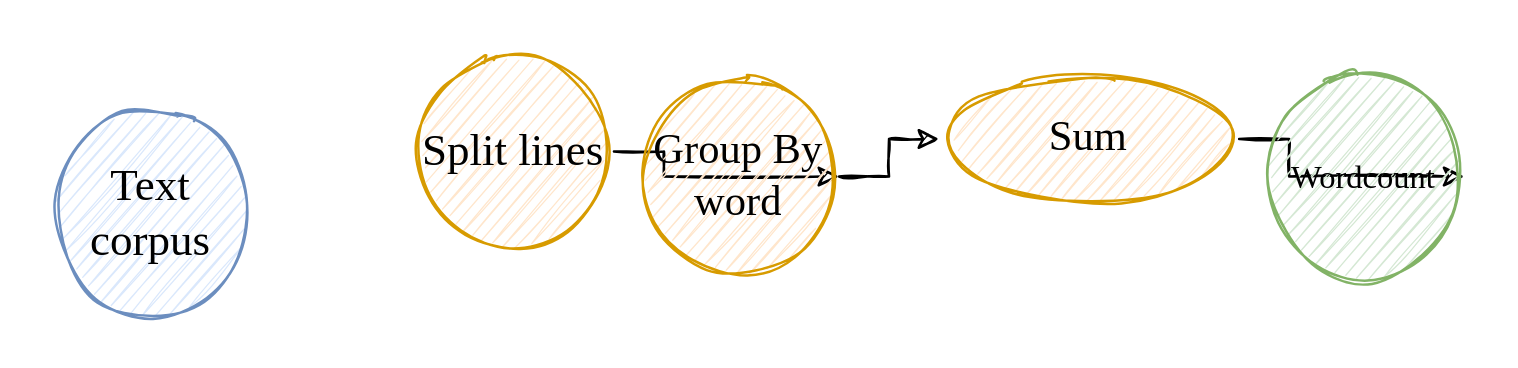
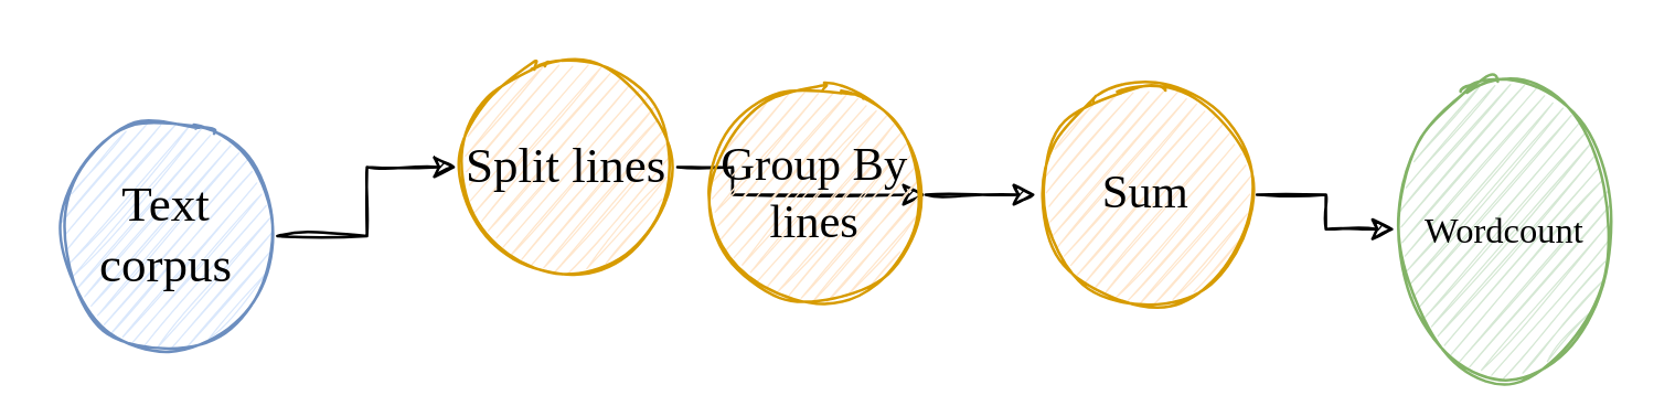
  <mxCell id="0" />
  <mxCell id="1" parent="0" />
+ <mxCell id="2" style="edgeStyle=orthogonalEdgeStyle;rounded=0;orthogonalLoop=1;jettySize=auto;html=1;sketch=1;" parent="1" source="3" target="5" edge="1"><mxGeometry relative="1" as="geometry" /></mxCell>
  <mxCell id="3" value="&lt;font face=&quot;Architects Daughter&quot; style=&quot;font-size: 18px&quot;&gt;Text corpus&lt;br&gt;&lt;/font&gt;" style="ellipse;whiteSpace=wrap;html=1;aspect=fixed;sketch=1;fillColor=#dae8fc;strokeColor=#6c8ebf;" parent="1" vertex="1"><mxGeometry x="20" y="45" width="80" height="80" as="geometry" /></mxCell>
  <mxCell id="4" style="edgeStyle=orthogonalEdgeStyle;rounded=0;orthogonalLoop=1;jettySize=auto;html=1;sketch=1;" parent="1" source="5" target="7" edge="1"><mxGeometry relative="1" as="geometry" /></mxCell>
  <mxCell id="5" value="&lt;font face=&quot;Architects Daughter&quot; style=&quot;font-size: 18px&quot;&gt;Split lines&lt;/font&gt;" style="ellipse;whiteSpace=wrap;html=1;aspect=fixed;sketch=1;fillColor=#ffe6cc;strokeColor=#d79b00;" parent="1" vertex="1"><mxGeometry x="165" y="20" width="80" height="80" as="geometry" /></mxCell>
  <mxCell id="6" style="edgeStyle=orthogonalEdgeStyle;rounded=0;orthogonalLoop=1;jettySize=auto;html=1;sketch=1;" parent="1" source="7" target="9" edge="1"><mxGeometry relative="1" as="geometry" /></mxCell>
- <mxCell id="7" value="&lt;font face=&quot;Architects Daughter&quot; style=&quot;font-size: 17px&quot;&gt;Group By word&lt;/font&gt;" style="ellipse;whiteSpace=wrap;html=1;aspect=fixed;sketch=1;fillColor=#ffe6cc;strokeColor=#d79b00;" parent="1" vertex="1"><mxGeometry x="255" y="30" width="80" height="80" as="geometry" /></mxCell>
+ <mxCell id="7" value="&lt;font face=&quot;Architects Daughter&quot; style=&quot;font-size: 17px&quot;&gt;Group By lines&lt;/font&gt;" style="ellipse;whiteSpace=wrap;html=1;aspect=fixed;sketch=1;fillColor=#ffe6cc;strokeColor=#d79b00;" parent="1" vertex="1"><mxGeometry x="255" y="30" width="80" height="80" as="geometry" /></mxCell>
  <mxCell id="8" style="edgeStyle=orthogonalEdgeStyle;rounded=0;orthogonalLoop=1;jettySize=auto;html=1;sketch=1;" parent="1" source="9" target="10" edge="1"><mxGeometry relative="1" as="geometry" /></mxCell>
- <mxCell id="9" value="&lt;font face=&quot;Architects Daughter&quot; style=&quot;font-size: 17px&quot;&gt;Sum&lt;/font&gt;" style="ellipse;whiteSpace=wrap;html=1;aspect=fixed;sketch=1;fillColor=#ffe6cc;strokeColor=#d79b00;" parent="1" vertex="1"><mxGeometry x="375" y="30" width="120" height="50" as="geometry" /></mxCell>
- <mxCell id="10" value="&lt;font face=&quot;Architects Daughter&quot; style=&quot;font-size: 13px&quot;&gt;Wordcount&lt;/font&gt;" style="ellipse;whiteSpace=wrap;html=1;aspect=fixed;sketch=1;fillColor=#d5e8d4;strokeColor=#82b366;" parent="1" vertex="1"><mxGeometry x="505" y="30" width="80" height="80" as="geometry" /></mxCell>
+ <mxCell id="9" value="&lt;font face=&quot;Architects Daughter&quot; style=&quot;font-size: 17px&quot;&gt;Sum&lt;/font&gt;" style="ellipse;whiteSpace=wrap;html=1;aspect=fixed;sketch=1;fillColor=#ffe6cc;strokeColor=#d79b00;" parent="1" vertex="1"><mxGeometry x="375" y="30" width="80" height="80" as="geometry" /></mxCell>
+ <mxCell id="10" value="&lt;font face=&quot;Architects Daughter&quot; style=&quot;font-size: 13px&quot;&gt;Wordcount&lt;/font&gt;" style="ellipse;whiteSpace=wrap;html=1;aspect=fixed;sketch=1;fillColor=#d5e8d4;strokeColor=#82b366;" parent="1" vertex="1"><mxGeometry x="505" y="30" width="80" height="105" as="geometry" /></mxCell>
